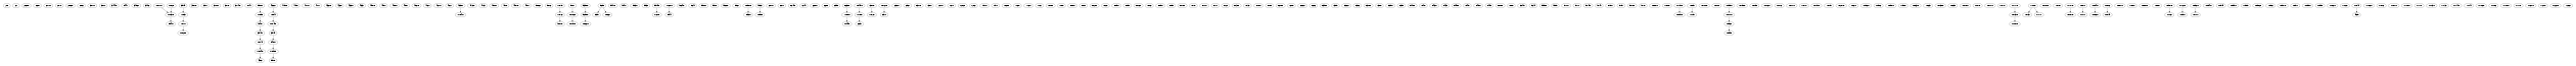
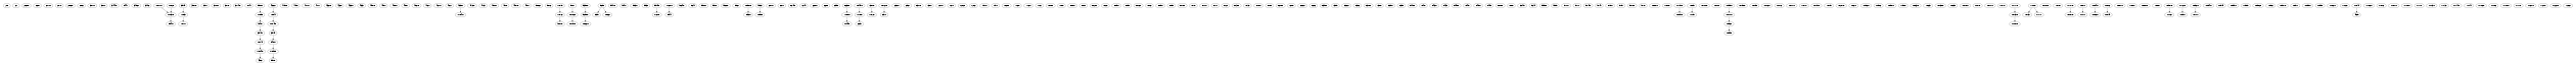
  digraph {
    k=96
    node [l=191]
    edge [d=-95 e=0.0]
    "2+" [l=181]
    "2-" [l=181]
    "268+" [l=168]
    "268-" [l=168]
    "271+" [l=286]
    "271-" [l=286]
    "286+" [l=134]
    "286-" [l=134]
    "307+" [l=156]
    "307-" [l=156]
    "344+" [l=195]
    "344-" [l=195]
    "346+" [l=239]
    "346-" [l=239]
    "354+" [l=212]
    "354-" [l=212]
    "1103-" [l=151816]
    "1077-" [l=172696]
    "357+"
    "357-"
    "370+" [l=246]
    "370-" [l=246]
    "374+" [l=303]
    "374-" [l=303]
    "394+" [l=284]
    "1074-" [l=55389]
    "1004+" [l=218]
    "394-" [l=284]
    "948+" [l=3053]
    "1105+" [l=75846]
    "415+" [l=219]
    "415-" [l=219]
    "417+" [l=202]
    "417-" [l=202]
    "432+"
    "432-"
    "433+" [l=176]
    "433-" [l=176]
    "436+" [l=246]
    "1004-" [l=218]
    "1074+" [l=55389]
    "436-" [l=246]
    "451+" [l=280]
    "451-" [l=280]
    "458+" [l=342]
    "458-" [l=342]
    "461+"
    "461-"
    "467+" [l=152]
    "467-" [l=152]
    "1104+" [l=149678]
    "469+"
    "473+" [l=131]
    "473-" [l=131]
    "480+" [l=231]
    "480-" [l=231]
    "491+" [l=164]
    "491-" [l=164]
    "506+" [l=195]
    "506-" [l=195]
    "507+" [l=344]
    "507-" [l=344]
    "1076+" [l=115787]
    "1079+" [l=303539]
    "529+" [l=190]
    "1062+" [l=386]
    "529-" [l=190]
    "539-" [l=176]
    "1062-" [l=386]
    "539+" [l=176]
    "547+"
    "547-"
    "553+"
    "553-"
    "554+" [l=326]
    "1120-" [l=5370]
    "554-" [l=326]
    "564+" [l=176]
    "564-" [l=176]
    "590+" [l=103]
    "590-" [l=103]
    "592+" [l=104]
    "592-" [l=104]
    "593+" [l=260]
    "593-" [l=260]
    "1098-" [l=62082]
    "607+" [l=281]
    "607-" [l=281]
    "614+" [l=278]
    "614-" [l=278]
    "628+" [l=189]
    "628-" [l=189]
    "655-" [l=189]
    "665+" [l=246]
    "1108+" [l=343695]
    "1045-" [l=147541]
    "665-" [l=246]
    "691+" [l=216]
    "1072-" [l=537745]
    "691-" [l=216]
    "692+" [l=176]
    "692-" [l=176]
    "697+" [l=260]
    "697-" [l=260]
    "721+"
    "721-"
    "726+" [l=125]
    "726-" [l=125]
    "751+"
    "751-"
    "768+" [l=102]
    "768-" [l=102]
    "776+" [l=139]
    "776-" [l=139]
    "788+" [l=189]
    "788-" [l=189]
    "800+" [l=117]
    "800-" [l=117]
    "802+" [l=175]
    "802-" [l=175]
    "805+" [l=162]
    "805-" [l=162]
    "806+" [l=133]
    "806-" [l=133]
    "809+" [l=124]
    "809-" [l=124]
    "810+" [l=142]
    "810-" [l=142]
    "811+" [l=128]
    "811-" [l=128]
    "812-" [l=102]
    "813+" [l=182]
    "813-" [l=182]
    "818+" [l=114]
    "818-" [l=114]
    "820+" [l=150]
    "820-" [l=150]
    "826+" [l=155]
    "826-" [l=155]
    "835+" [l=128]
    "835-" [l=128]
    "836+" [l=113]
    "836-" [l=113]
    "838+" [l=120]
    "838-" [l=120]
    "839+" [l=119]
    "839-" [l=119]
    "840+" [l=111]
    "840-" [l=111]
    "843+" [l=106]
    "843-" [l=106]
    "845+" [l=111]
    "845-" [l=111]
    "849+" [l=118]
    "849-" [l=118]
    "888+" [l=287]
    "888-" [l=287]
    "924+" [l=426]
    "924-" [l=426]
    "990-" [l=333]
    "948-" [l=3053]
    "955+" [l=471]
    "955-" [l=471]
    "971+" [l=523]
    "971-" [l=523]
    "974+" [l=325]
    "974-" [l=325]
    "975+" [l=192]
    "975-" [l=192]
    "978+" [l=273]
    "978-" [l=273]
    "990+" [l=333]
    "1105-" [l=75846]
    "1008+" [l=214]
    "1008-" [l=214]
    "1009+" [l=217]
    "1009-" [l=217]
    "1119-" [l=27280]
    "1010+" [l=140]
    "1010-" [l=140]
    "1092-" [l=223448]
    "1011+"
    "1055-" [l=366]
    "1015+" [l=152]
    "1015-" [l=152]
    "1016+" [l=125]
    "1016-" [l=125]
    "1017+" [l=188]
    "1017-" [l=188]
    "1019+" [l=113]
    "1019-" [l=113]
    "1021+" [l=189]
    "1021-" [l=189]
    "1045+" [l=147541]
    "1108-" [l=343695]
    "1055+" [l=366]
    "1056+" [l=810]
    "1056-" [l=810]
    "1058+" [l=603]
    "1058-" [l=603]
    "1063+" [l=343]
    "1063-" [l=343]
    "1069+"
    "1069-"
    "1070+"
    "1070-"
    "1071+" [l=4312]
    "1071-" [l=4312]
    "1072+" [l=537745]
    "1073+" [l=202764]
    "1100+" [l=52399]
    "1073-" [l=202764]
    "1111-" [l=17306]
    "1076-" [l=115787]
    "1077+" [l=172696]
    "1103+" [l=151816]
-   "1082+" [l=193133]
    "1078+" [l=4164]
    "1078-" [l=4164]
    "1079-" [l=303539]
    "1081+" [l=6803]
    "1081-" [l=6803]
    "1117-" [l=10130]
    "1082-" [l=193133]
    "1084+" [l=41640]
    "1086+" [l=9704]
    "1084-" [l=41640]
    "1086-" [l=9704]
    "1087+" [l=90744]
    "1087-" [l=90744]
    "1088+" [l=382970]
    "1088-" [l=382970]
    "1091+" [l=75811]
    "1112-" [l=75777]
    "1091-" [l=75811]
    "1092+" [l=223448]
    "1011-"
    "1094+" [l=84850]
    "1094-" [l=84850]
    "1095+" [l=232149]
    "1095-" [l=232149]
    "1096+" [l=26465]
    "1096-" [l=26465]
    "1097+" [l=37078]
    "1097-" [l=37078]
    "1098+" [l=62082]
    "1099+" [l=79189]
    "1099-" [l=79189]
    "1100-" [l=52399]
    "1102+" [l=159907]
    "1102-" [l=159907]
    "1104-" [l=149678]
    "469-"
    "1106+" [l=10767]
    "1106-" [l=10767]
    "1107+" [l=25820]
    "1110+" [l=3903]
    "1110-" [l=3903]
    "1111+" [l=17306]
    "1112+" [l=75777]
    "1113+" [l=9147]
    "1113-" [l=9147]
    "1114+" [l=10522]
    "1114-" [l=10522]
    "1116+" [l=13746]
    "1116-" [l=13746]
    "1117+" [l=10130]
    "1118+" [l=9953]
    "1118-" [l=9953]
    "1119+" [l=27280]
    "1120+" [l=5370]
    "1121+" [l=4777]
    "1121-" [l=4777]
    "1122+" [l=10652]
    "1122-" [l=10652]
    "354-" -> "1103-" [n=18]
    "1103-" -> "1077-" [d=-140 e=17.2 n=56]
-   "1077-" -> "1082+" [d=-164 e=20.3 n=40]
    "394+" -> "1074-" [n=52]
    "1074-" -> "1004+" [n=41]
    "1004+" -> "436-" [e=""]
    "394-" -> "948+" [n=40]
    "948+" -> "1105+" [d=-107 e=33.2 n=15]
    "1105+" -> "990-" [n=46]
    "436+" -> "1004-" [e=""]
    "1004-" -> "1074+" [n=41]
    "1074+" -> "394-" [n=52]
    "469+" -> "1104+" [d=-32 e=32.1 n=16]
    "507-" -> "1076+" [d=-152 e=21.1 n=37]
    "1076+" -> "1079+" [d=-308 n=17]
    "529+" -> "1062+" [d=-93 e=""]
    "529-" -> "539-" [d=-87 e=""]
    "529-" -> "1062-" [d=-93 e=""]
    "539+" -> "529+" [d=-87 e=""]
    "554+" -> "1120-" [d=-142 e=23.5 n=30]
    "593-" -> "1098-" [d=-69 e=31.2 n=17]
    "665+" -> "1108+" [n=31]
    "1108+" -> "1045-" [d=-133 e=21.4 n=36]
    "691+" -> "1072-" [n=19]
    "948-" -> "394+" [n=40]
    "990+" -> "1105-" [n=46]
    "1105-" -> "948-" [d=-107 e=33.2 n=15]
    "1009-" -> "1119-" [d=-131 e=25.2 n=26]
    "1092-" -> "1055-" [d=-76 e=""]
    "1011+" -> "1092-" [d=-80 e=22.0 n=34]
    "1045+" -> "1108-" [d=-133 e=21.4 n=36]
    "1108-" -> "665-" [n=31]
    "1055+" -> "1011+" [d=-76 e=""]
    "1072+" -> "691-" [n=19]
    "1073+" -> "1100+" [d=-191 e=28.7 n=20]
    "1076-" -> "507+" [d=-152 e=21.1 n=37]
    "1077+" -> "1103+" [d=-140 e=17.2 n=56]
    "1103+" -> "354+" [n=18]
    "1079-" -> "1076-" [d=-308 n=17]
    "1081-" -> "1117-" [n=30]
    "1082-" -> "1103+" [d=-164 e=20.3 n=40]
    "1084+" -> "1086+" [d=-125 e=21.7 n=35]
    "1086-" -> "1084-" [d=-125 e=21.7 n=35]
    "1091+" -> "1112-" [d=-158 e=30.3 n=18]
    "1092+" -> "1011-" [d=-80 e=22.0 n=34]
    "1098+" -> "593+" [d=-69 e=31.2 n=17]
    "1100-" -> "1073-" [d=-191 e=28.7 n=20]
    "1100-" -> "1111-" [d=-178 e=17.0 n=57]
    "1104-" -> "469-" [d=-32 e=32.1 n=16]
    "1111+" -> "1073+" [d=-178 e=17.0 n=57]
    "1112+" -> "1091-" [d=-158 e=30.3 n=18]
    "1117+" -> "1081+" [n=30]
    "1119+" -> "1009+" [d=-131 e=25.2 n=26]
    "1120+" -> "554-" [d=-142 e=23.5 n=30]
  }
